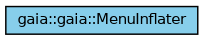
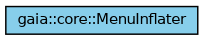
  digraph {
    rankdir=LR
-   n1 [color=black fillcolor=skyblue fontname=Helvetica fontsize=10 height=0.2 label="gaia::gaia::MenuInflater" shape=record style=filled width=0.4]
+   n1 [color=black fillcolor=skyblue fontname=Helvetica fontsize=10 height=0.2 label="gaia::core::MenuInflater" shape=record style=filled width=0.4]
  }
